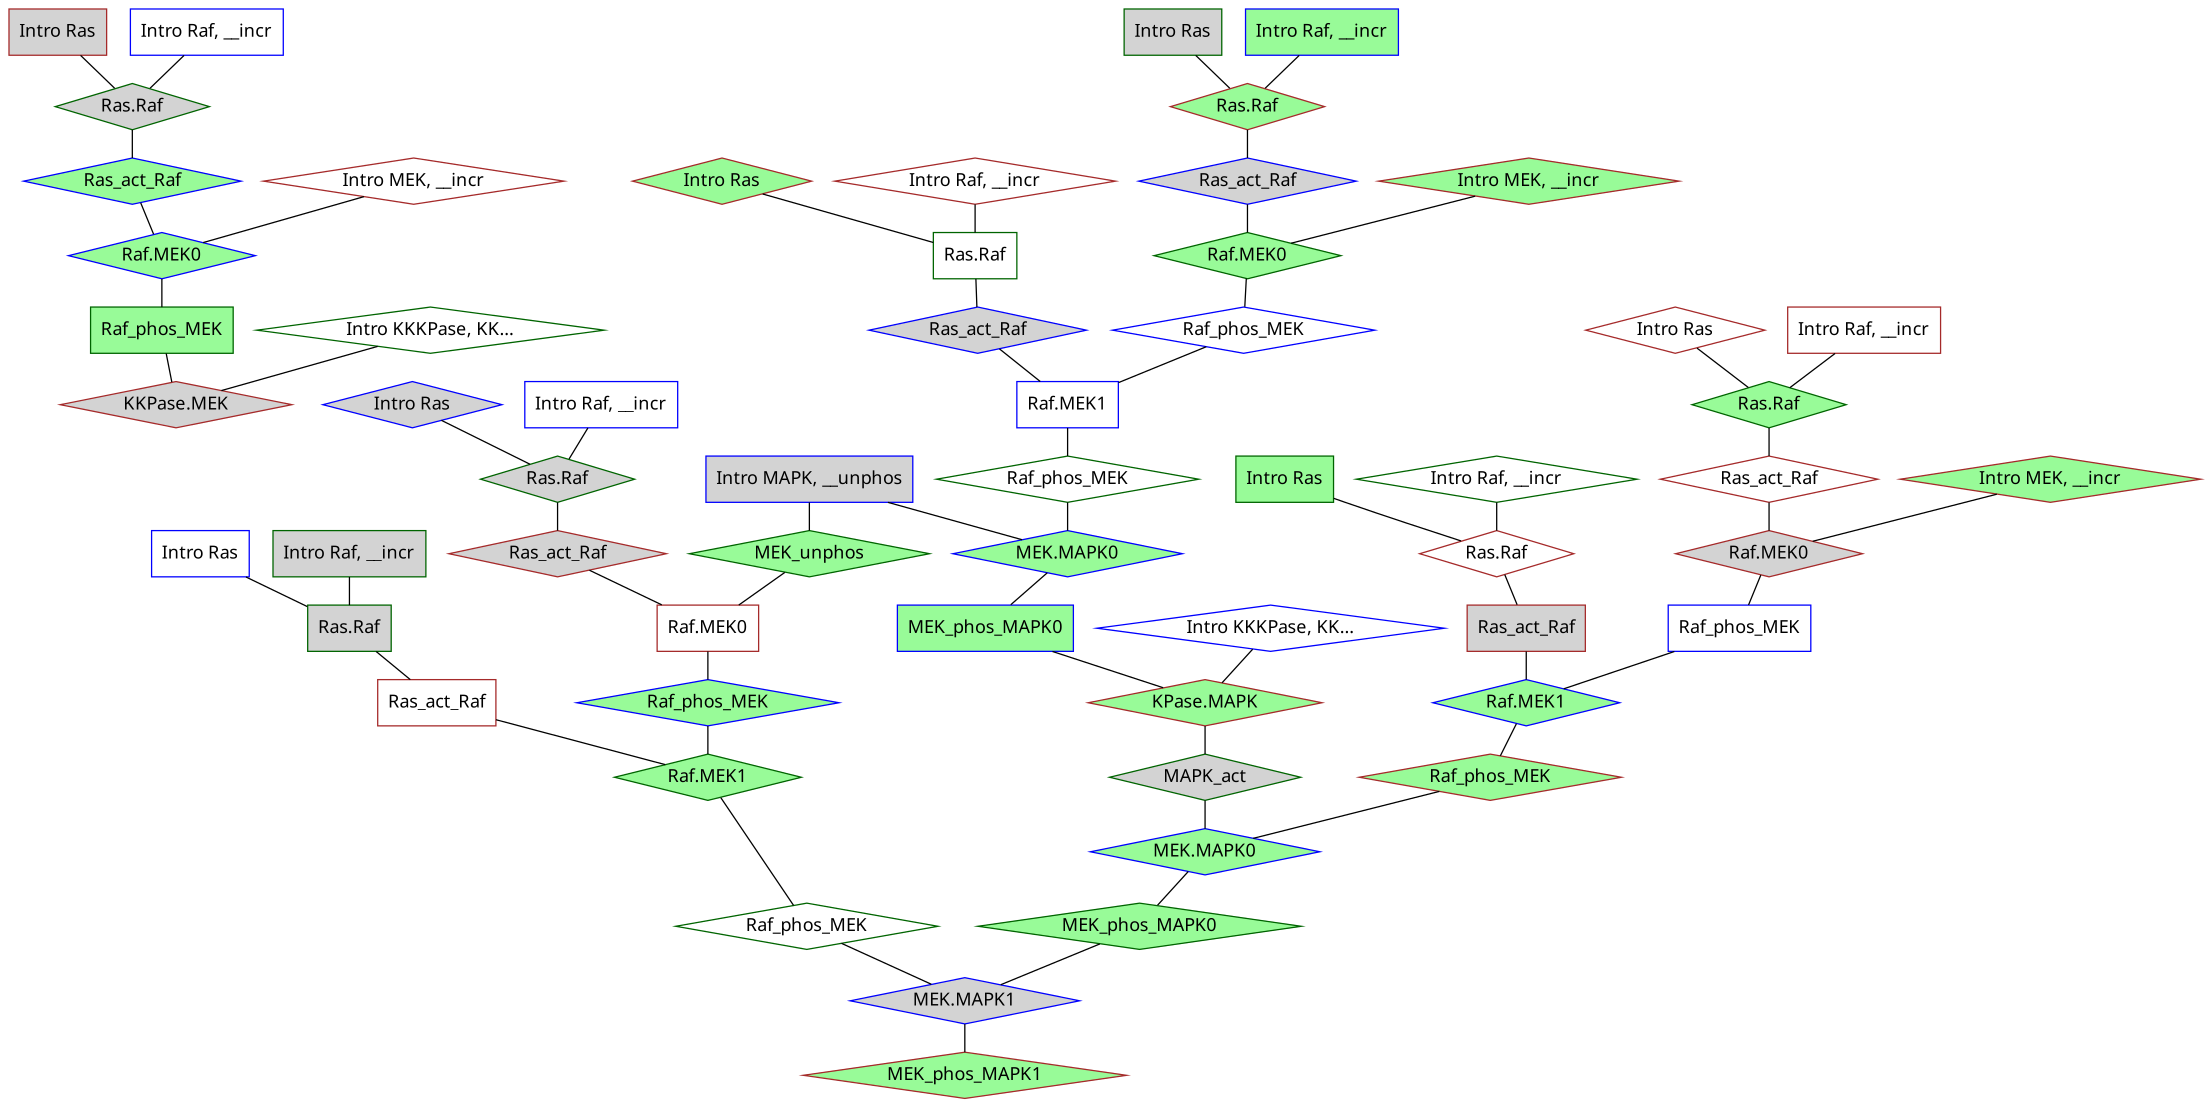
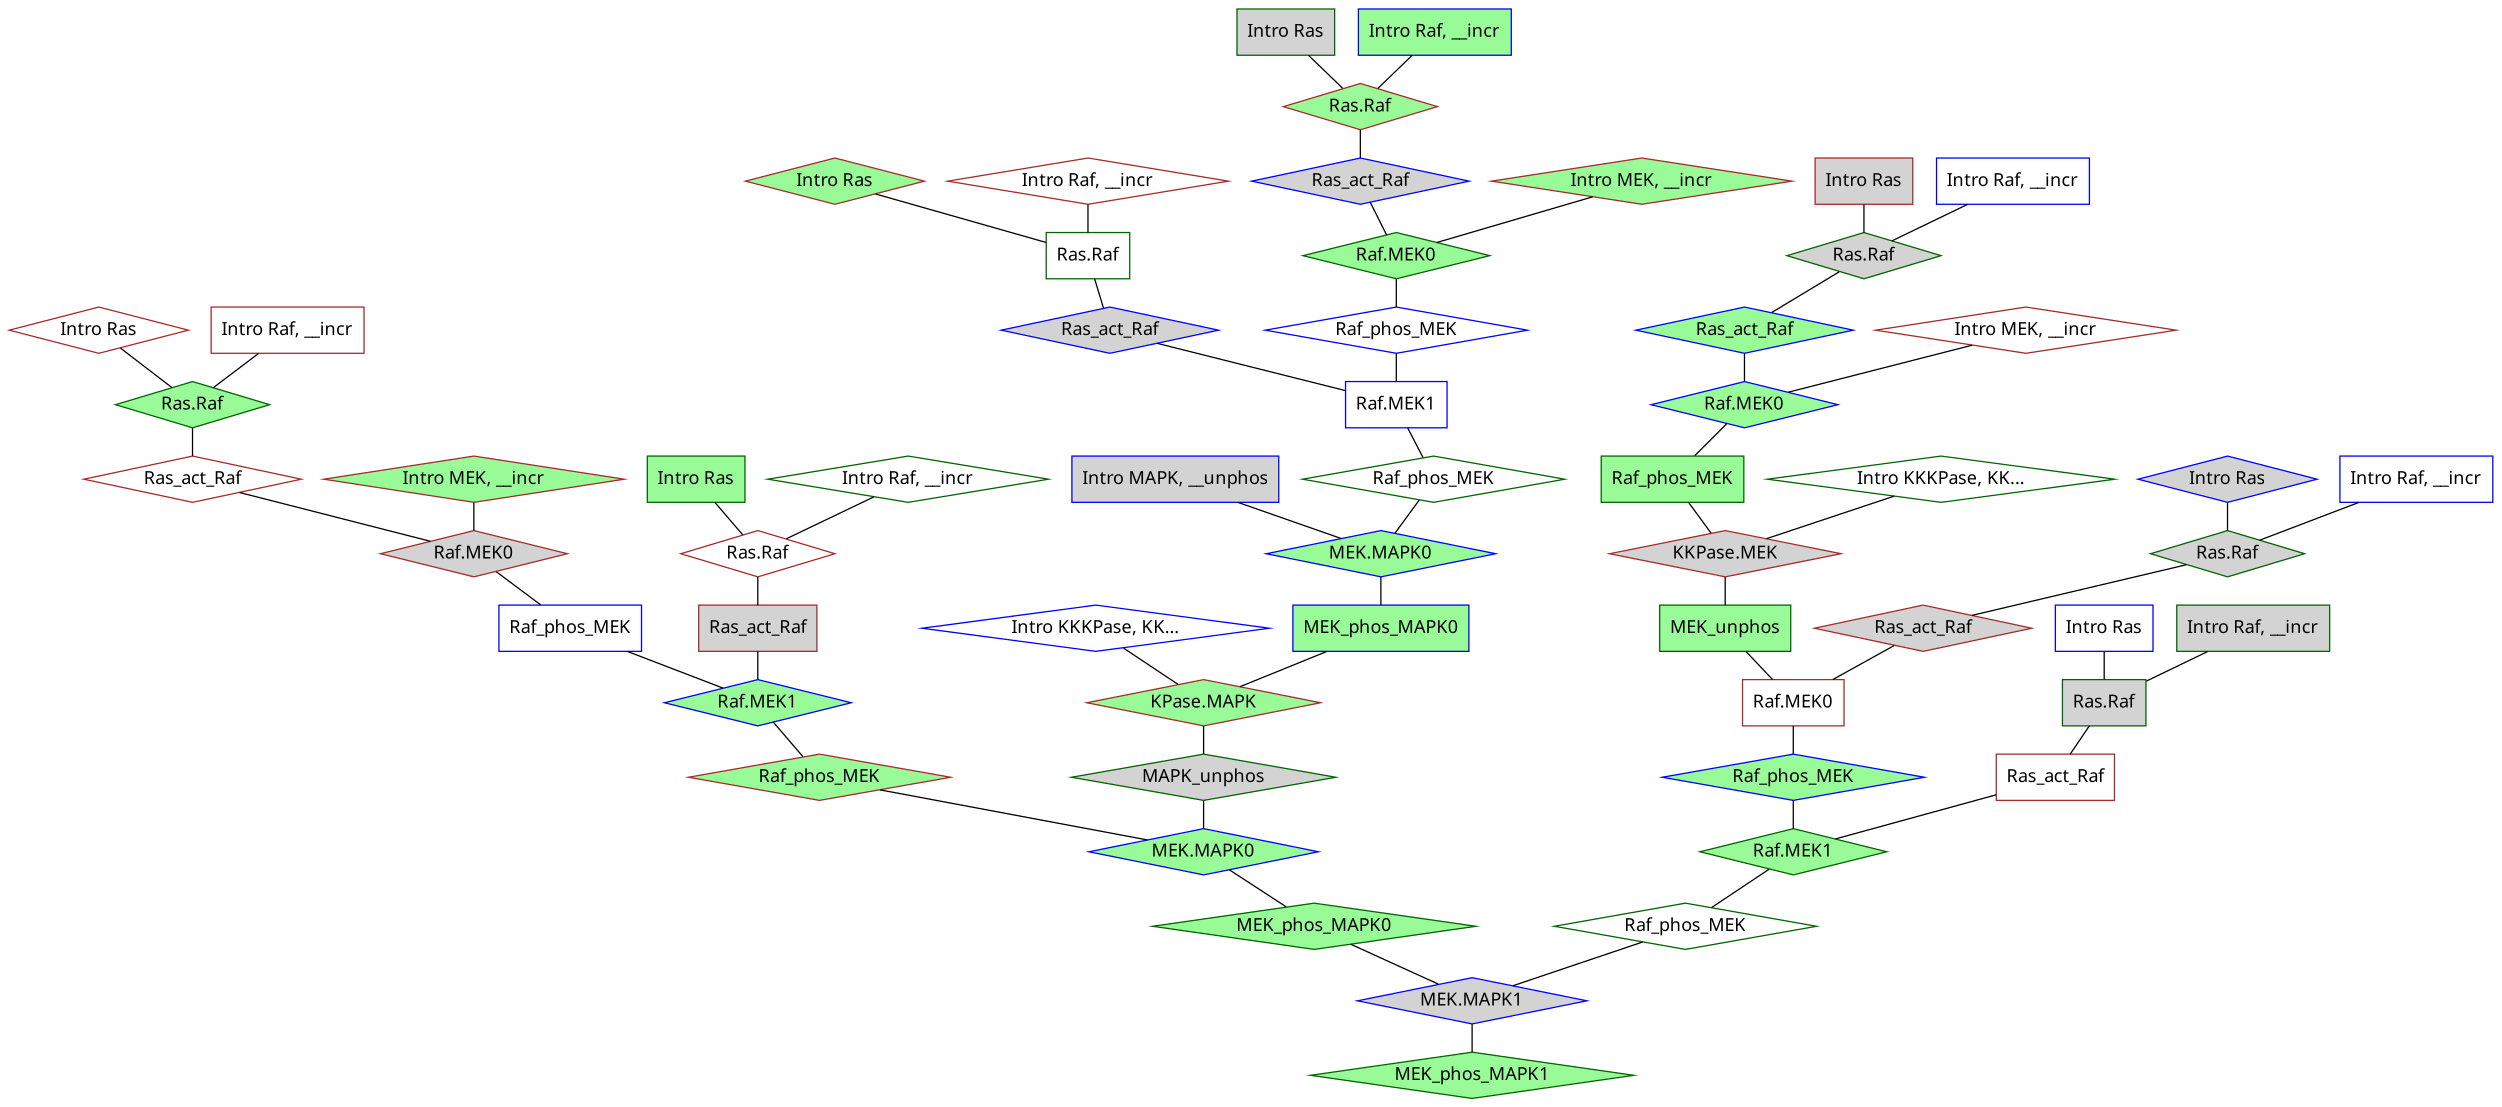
  digraph {
    rankdir=TB
    ranksep=0.30
    node [color=brown fillcolor=palegreen fontname="CMU Serif" shape=diamond style=filled]
    edge [color="0.000 0.000 0.000" dir=none fontname="CMU Serif"]
    n1 [fillcolor=lightgrey label="Intro Ras" shape=box]
    n2 [color=darkgreen fillcolor=lightgrey label="Ras.Raf"]
    n3 [color=blue label=Ras_act_Raf]
    n4 [color=darkgreen fillcolor=lightgrey label="Intro Ras" shape=box]
    n5 [label="Ras.Raf"]
    n6 [color=blue fillcolor=lightgrey label=Ras_act_Raf]
    n7 [color=blue fillcolor=white label="Intro Ras" shape=box]
    n8 [color=darkgreen fillcolor=lightgrey label="Ras.Raf" shape=box]
    n9 [fillcolor=white label=Ras_act_Raf shape=box]
    n10 [label="Intro Ras"]
    n11 [color=darkgreen fillcolor=white label="Ras.Raf" shape=box]
    n12 [color=blue fillcolor=lightgrey label=Ras_act_Raf]
    n13 [fillcolor=white label="Intro Ras"]
    n14 [color=darkgreen label="Ras.Raf"]
    n15 [fillcolor=white label=Ras_act_Raf]
    n16 [color=blue fillcolor=lightgrey label="Intro Ras"]
    n17 [color=darkgreen fillcolor=lightgrey label="Ras.Raf"]
    n18 [fillcolor=lightgrey label=Ras_act_Raf]
    n19 [color=darkgreen label="Intro Ras" shape=box]
    n20 [fillcolor=white label="Ras.Raf"]
    n21 [fillcolor=lightgrey label=Ras_act_Raf shape=box]
    n22 [color=blue label="Intro Raf, __incr" shape=box]
    n23 [color=darkgreen fillcolor=lightgrey label="Intro Raf, __incr" shape=box]
    n24 [color=darkgreen fillcolor=white label="Intro Raf, __incr"]
    n25 [fillcolor=white label="Intro Raf, __incr" shape=box]
    n26 [color=blue fillcolor=white label="Intro Raf, __incr" shape=box]
    n27 [fillcolor=white label="Intro Raf, __incr"]
    n28 [color=blue fillcolor=white label="Intro Raf, __incr" shape=box]
    n29 [label="Intro MEK, __incr"]
    n30 [color=darkgreen label="Raf.MEK0"]
    n31 [color=blue fillcolor=white label=Raf_phos_MEK]
    n32 [fillcolor=white label="Intro MEK, __incr"]
    n33 [color=blue label="Raf.MEK0"]
    n34 [color=darkgreen label=Raf_phos_MEK shape=box]
    n35 [label="Intro MEK, __incr"]
    n36 [fillcolor=lightgrey label="Raf.MEK0"]
    n37 [color=blue fillcolor=white label=Raf_phos_MEK shape=box]
    n38 [color=blue fillcolor=lightgrey label="Intro MAPK, __unphos" shape=box]
    n39 [color=blue label="MEK.MAPK0"]
    n40 [color=blue label=MEK_phos_MAPK0 shape=box]
    n41 [color=darkgreen fillcolor=white label="Intro KKKPase, KK..."]
    n42 [fillcolor=lightgrey label="KKPase.MEK"]
-   n43 [color=darkgreen label=MEK_unphos]
+   n43 [color=darkgreen label=MEK_unphos shape=box]
    n44 [color=blue fillcolor=white label="Intro KKKPase, KK..."]
    n45 [label="KPase.MAPK"]
-   n46 [color=darkgreen fillcolor=lightgrey label=MAPK_act]
+   n46 [color=darkgreen fillcolor=lightgrey label=MAPK_unphos]
    n47 [color=blue fillcolor=white label="Raf.MEK1" shape=box]
    n48 [fillcolor=white label="Raf.MEK0" shape=box]
    n49 [color=darkgreen fillcolor=white label=Raf_phos_MEK]
    n50 [color=blue label=Raf_phos_MEK]
    n51 [color=darkgreen label="Raf.MEK1"]
    n52 [color=blue label="Raf.MEK1"]
    n53 [color=darkgreen fillcolor=white label=Raf_phos_MEK]
    n54 [color=blue fillcolor=lightgrey label="MEK.MAPK1"]
    n55 [label=Raf_phos_MEK]
-   n56 [label=MEK_phos_MAPK1]
+   n56 [color=darkgreen label=MEK_phos_MAPK1]
    n57 [color=blue label="MEK.MAPK0"]
    n58 [color=darkgreen label=MEK_phos_MAPK0]
    n1 -> n2
    n2 -> n3
    n3 -> n33
    n4 -> n5
    n5 -> n6
    n6 -> n30
    n7 -> n8
    n8 -> n9
    n9 -> n51
    n10 -> n11
    n11 -> n12
    n12 -> n47
    n13 -> n14
    n14 -> n15
    n15 -> n36
    n16 -> n17
    n17 -> n18
    n18 -> n48
    n19 -> n20
    n20 -> n21
    n21 -> n52
    n22 -> n5
    n23 -> n8
    n24 -> n20
    n25 -> n14
    n26 -> n2
    n27 -> n11
    n28 -> n17
    n29 -> n30
    n30 -> n31
    n31 -> n47
    n32 -> n33
    n33 -> n34
    n34 -> n42
    n35 -> n36
    n36 -> n37
    n37 -> n52
    n38 -> n39
    n39 -> n40
    n40 -> n45
    n41 -> n42
-   n38 -> n43
+   n42 -> n43
    n43 -> n48
    n44 -> n45
    n45 -> n46
    n46 -> n57
    n47 -> n49
    n48 -> n50
    n49 -> n39
    n50 -> n51
    n51 -> n53
    n52 -> n55
    n53 -> n54
    n54 -> n56
    n55 -> n57
    n57 -> n58
    n58 -> n54
  }
